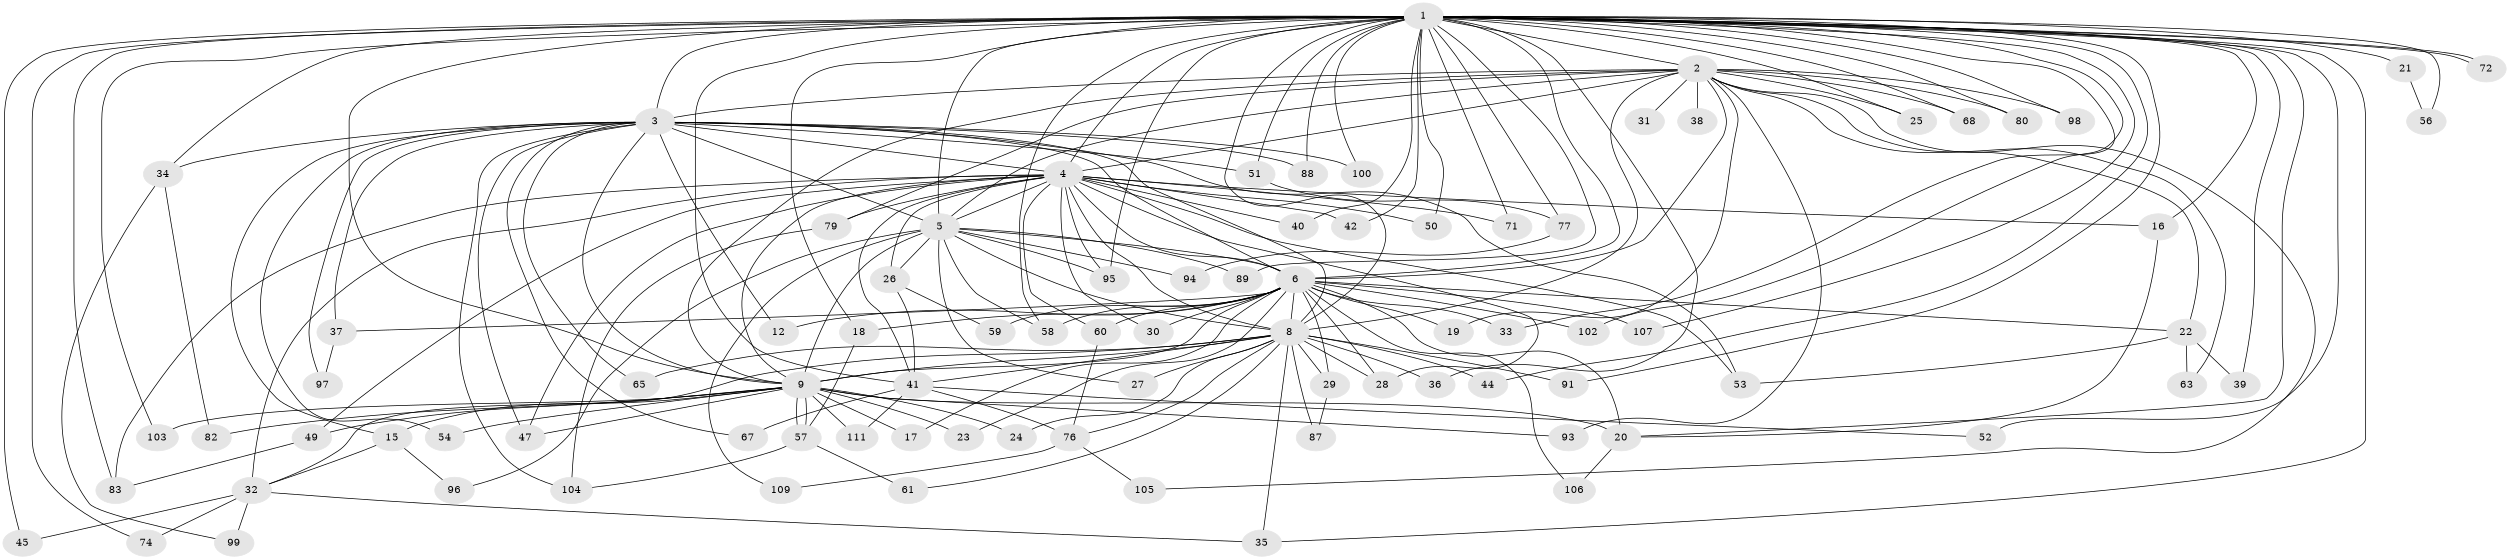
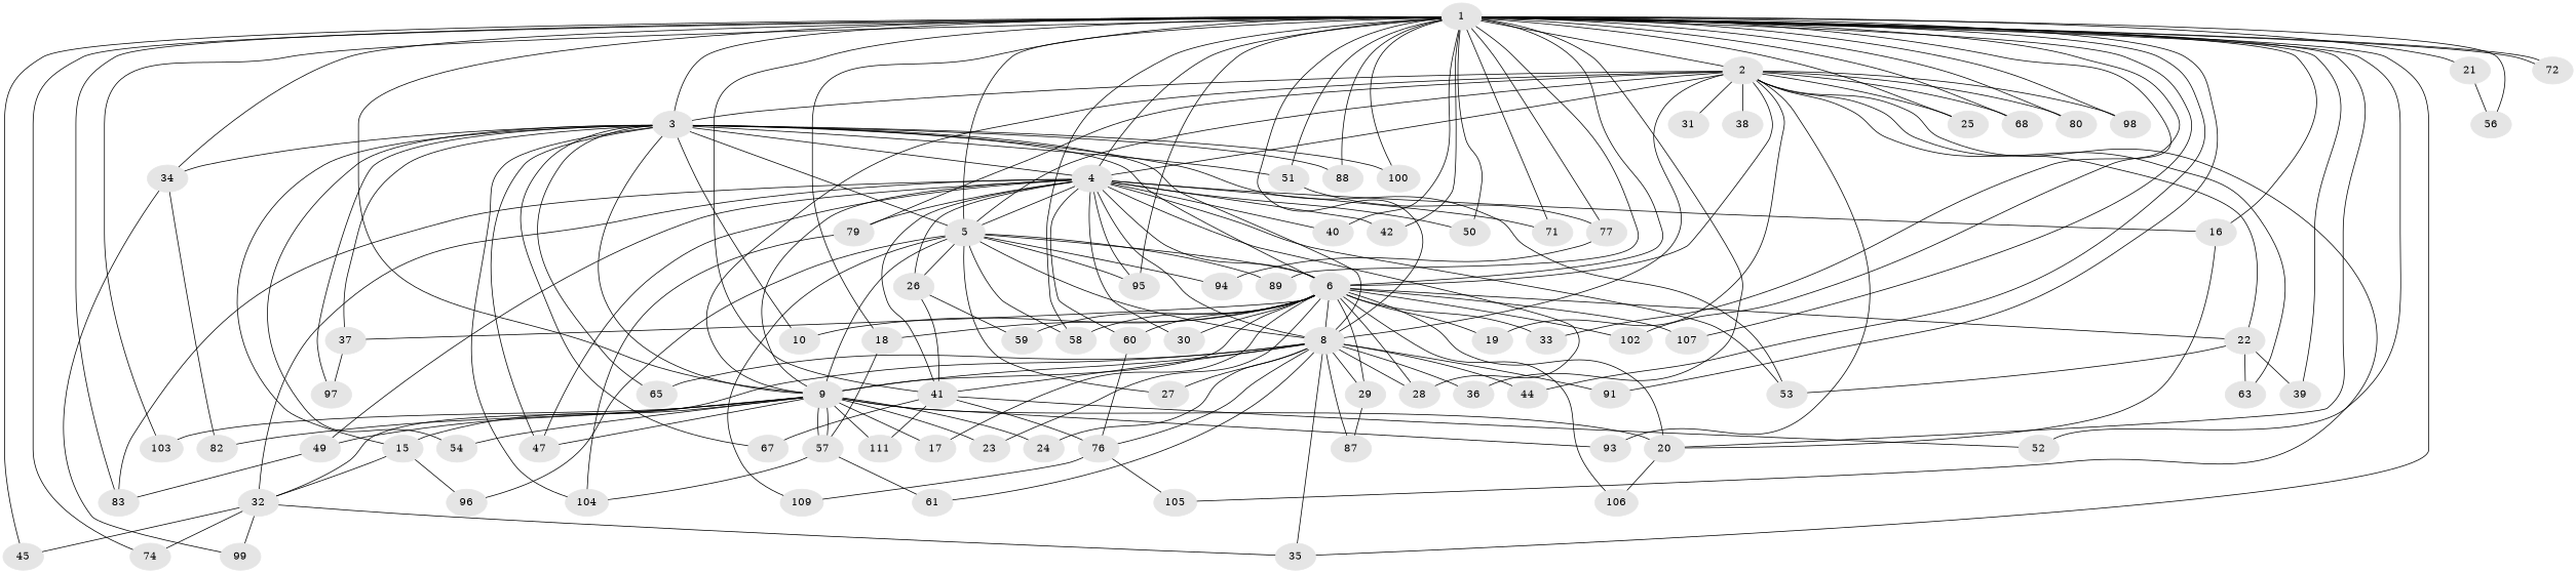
  graph {
    node [color=gray90 style=filled]
    1 [super="+8"]
    2 [super="+13"]
    3 [super="+11"]
    4 [super="+14"]
    5 [super="+90"]
    6 [super="+46"]
    n7 [label=8 super="+10"]
    9 [super="+64"]
    16
    18
    20 [super="+43"]
    21
    25
    33
    34
    35 [super="+66"]
    36
    39
    40
    41 [super="+73"]
    42
    44
    45
    50
    51 [super="+86"]
    52
    56
    58
    68
    71
    72
    74
    77 [super="+81"]
    80
    83
    88
    89
    91
    95 [super="+101"]
    98
    100
    102
    103
    107
    19
    22 [super="+48"]
    31 [super="+62"]
    38
    63
    79
    93
    105
-   12
+   12 [label=10]
    15
    37
    47 [super="+55"]
    53 [super="+70"]
    54
    65
    67 [super="+75"]
    97
    104 [super="+108"]
    26 [super="+84"]
    28 [super="+92"]
    30
    32 [super="+85"]
    49 [super="+110"]
    60
    27
    94
    96
    109
    17
    23
    29
    59
    106
    24
    61
    76 [super="+78"]
    87
    57 [super="+69"]
    82
    111
    99
    1 -- 2 [weight=2]
    1 -- 3 [weight=2]
    1 -- 4 [weight=2]
    1 -- 5 [weight=2]
    1 -- 6 [weight=2]
    1 -- n7 [weight=4]
    1 -- 9 [weight=2]
    1 -- 16
    1 -- 18
    1 -- 20
    1 -- 21
    1 -- 25
    1 -- 33 [weight=2]
    1 -- 34
    1 -- 35
    1 -- 36
    1 -- 39
    1 -- 40
    1 -- 41
    1 -- 42
    1 -- 44
    1 -- 45
    1 -- 50
    1 -- 51
    1 -- 52
    1 -- 56
    1 -- 58
    1 -- 68
    1 -- 71
    1 -- 72
    1 -- 72
    1 -- 74
    1 -- 77
    1 -- 80
    1 -- 83
    1 -- 88
    1 -- 89
    1 -- 91
    1 -- 95
    1 -- 98
    1 -- 100
    1 -- 102
    1 -- 103
    1 -- 107
    2 -- 3
    2 -- 4
    2 -- 5
    2 -- 6
    2 -- n7 [weight=2]
    2 -- 9
    2 -- 25
    2 -- 68
    2 -- 80
    2 -- 98
    2 -- 19
    2 -- 22
    2 -- 31 [weight=2]
    2 -- 38 [weight=2]
    2 -- 63
    2 -- 79
    2 -- 93
    2 -- 105
    3 -- 4 [weight=3]
    3 -- 5
    3 -- 6
    3 -- n7 [weight=2]
    3 -- 9
    3 -- 34
    3 -- 51
    3 -- 88
    3 -- 100
    3 -- 12
    3 -- 15
    3 -- 37
    3 -- 47
    3 -- 53
    3 -- 54
    3 -- 65
    3 -- 67 [weight=2]
    3 -- 97
    3 -- 104
    4 -- 5
    4 -- 6
    4 -- n7 [weight=2]
    4 -- 9
    4 -- 16
    4 -- 40
    4 -- 41
    4 -- 42
    4 -- 50
    4 -- 71
    4 -- 83
    4 -- 95
    4 -- 79
    4 -- 47
    4 -- 53
    4 -- 26
    4 -- 28
    4 -- 30
    4 -- 32
    4 -- 49
    4 -- 60
    5 -- 6
    5 -- n7 [weight=2]
    5 -- 9
    5 -- 58
    5 -- 89
    5 -- 95
    5 -- 26
    5 -- 27
    5 -- 94
    5 -- 96
    5 -- 109
    6 -- n7 [weight=2]
    6 -- 9
    6 -- 18
    6 -- 20
    6 -- 33
    6 -- 58
    6 -- 102
    6 -- 107
    6 -- 19
    6 -- 22 [weight=2]
    6 -- 12
    6 -- 37
    6 -- 28
    6 -- 30
    6 -- 60
    6 -- 17
    6 -- 23
    6 -- 29
    6 -- 59
    6 -- 106
    n7 -- 9 [weight=2]
    n7 -- 35
    n7 -- 36
    n7 -- 41
    n7 -- 44
    n7 -- 91
    n7 -- 65
    n7 -- 28
    n7 -- 32
    n7 -- 27
    n7 -- 29
    n7 -- 24
    n7 -- 61
    n7 -- 76
    n7 -- 87
    9 -- 20
    9 -- 103
    9 -- 93
    9 -- 15
    9 -- 47
    9 -- 54
    9 -- 49
    9 -- 17
    9 -- 23
    9 -- 24
    9 -- 57
    9 -- 57
    9 -- 82
    9 -- 111
    16 -- 20
    18 -- 57
    20 -- 106
    21 -- 56
    34 -- 82
    34 -- 99
    41 -- 52
    41 -- 67
    41 -- 76
    41 -- 111
    51 -- 77 [weight=2]
    77 -- 94
    22 -- 39
    22 -- 63
    22 -- 53
    79 -- 104
    15 -- 32
    15 -- 96
    37 -- 97
    26 -- 41
    26 -- 59
    32 -- 35
    32 -- 45
    32 -- 74
    32 -- 99
    49 -- 83
    60 -- 76
    29 -- 87
    76 -- 105
    76 -- 109
    57 -- 104
    57 -- 61
  }
